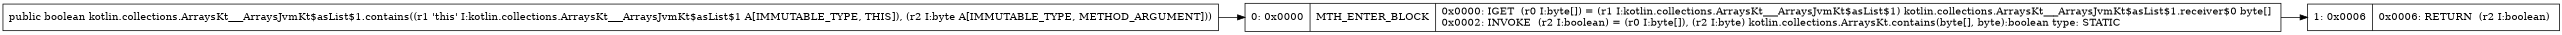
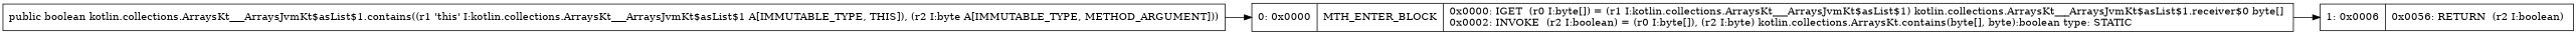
  digraph {
    rankdir=LR
    node [shape=record]
    n1 [label="{0\:\ 0x0000|MTH_ENTER_BLOCK\l|0x0000: IGET  (r0 I:byte[]) = (r1 I:kotlin.collections.ArraysKt___ArraysJvmKt$asList$1) kotlin.collections.ArraysKt___ArraysJvmKt$asList$1.receiver$0 byte[] \l0x0002: INVOKE  (r2 I:boolean) = (r0 I:byte[]), (r2 I:byte) kotlin.collections.ArraysKt.contains(byte[], byte):boolean type: STATIC \l}"]
-   n2 [label="{1\:\ 0x0006|0x0006: RETURN  (r2 I:boolean) \l}"]
+   n2 [label="{1\:\ 0x0006|0x0056: RETURN  (r2 I:boolean) \l}"]
    n3 [label="{public boolean kotlin.collections.ArraysKt___ArraysJvmKt$asList$1.contains((r1 'this' I:kotlin.collections.ArraysKt___ArraysJvmKt$asList$1 A[IMMUTABLE_TYPE, THIS]), (r2 I:byte A[IMMUTABLE_TYPE, METHOD_ARGUMENT])) }"]
    n1 -> n2
    n3 -> n1
  }
